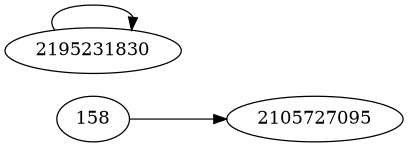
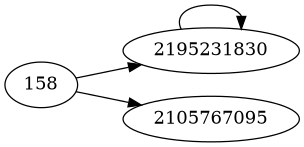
  digraph {
    rankdir=LR
    158
    2195231830
-   2105767095 [label=2105727095]
+   2105767095
+   158 -> 2195231830
    158 -> 2105767095
    2195231830 -> 2195231830
  }
